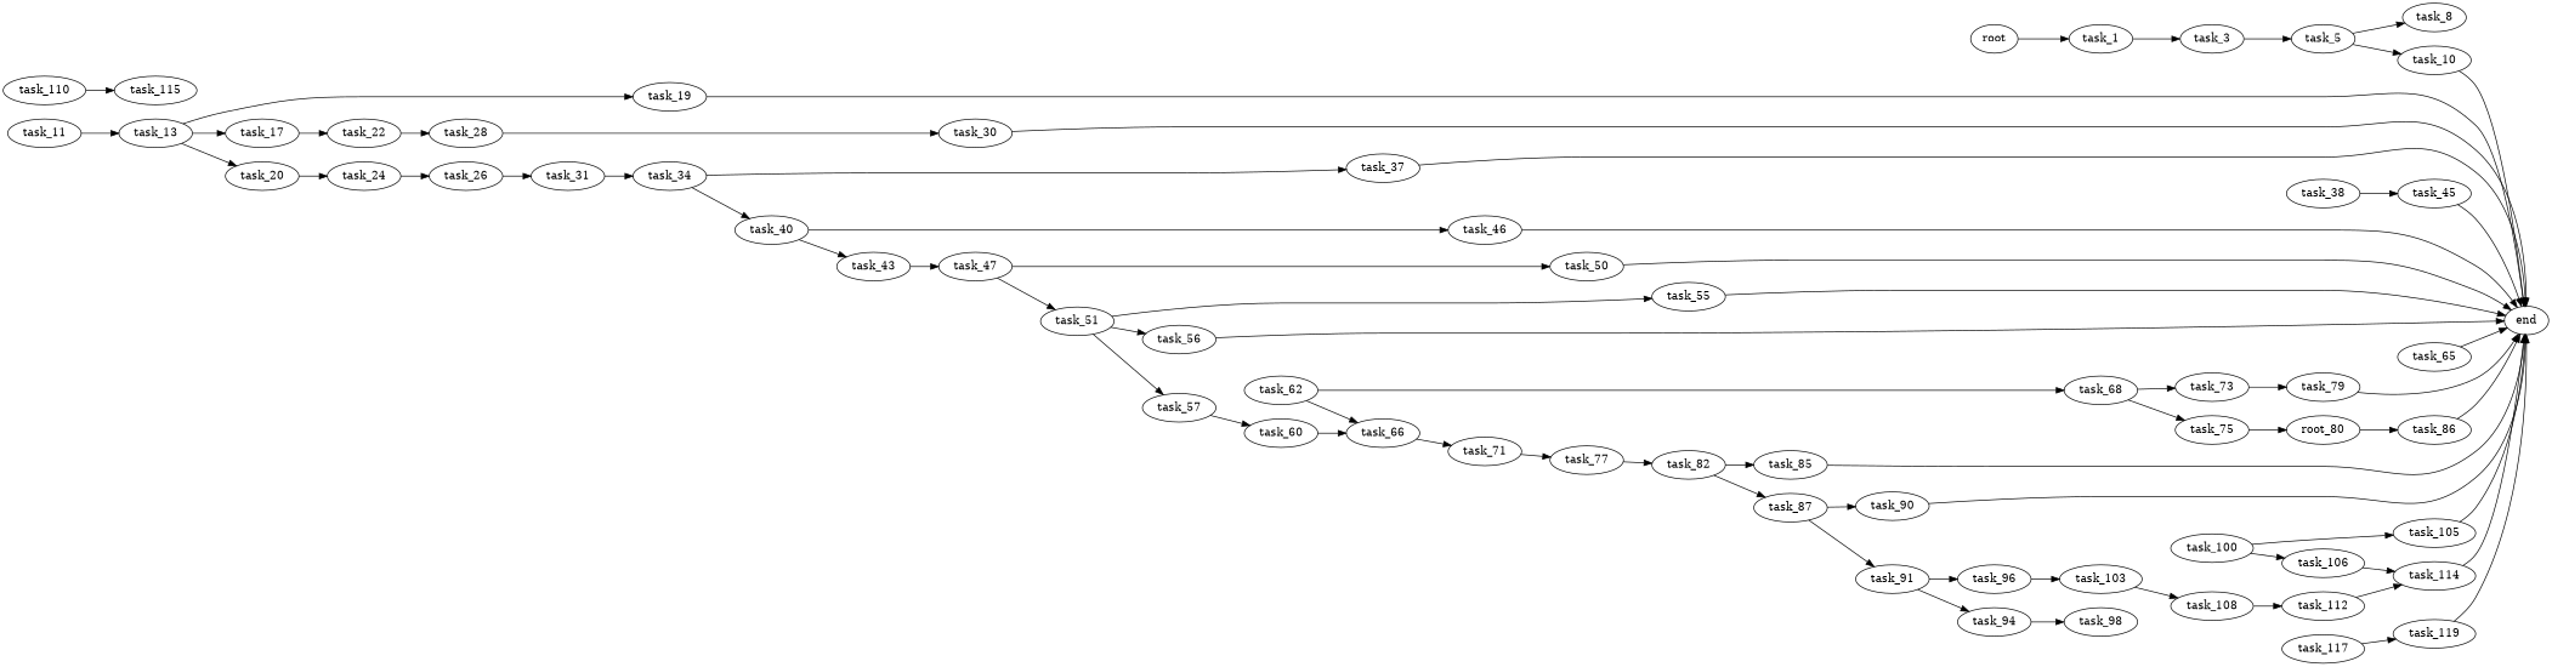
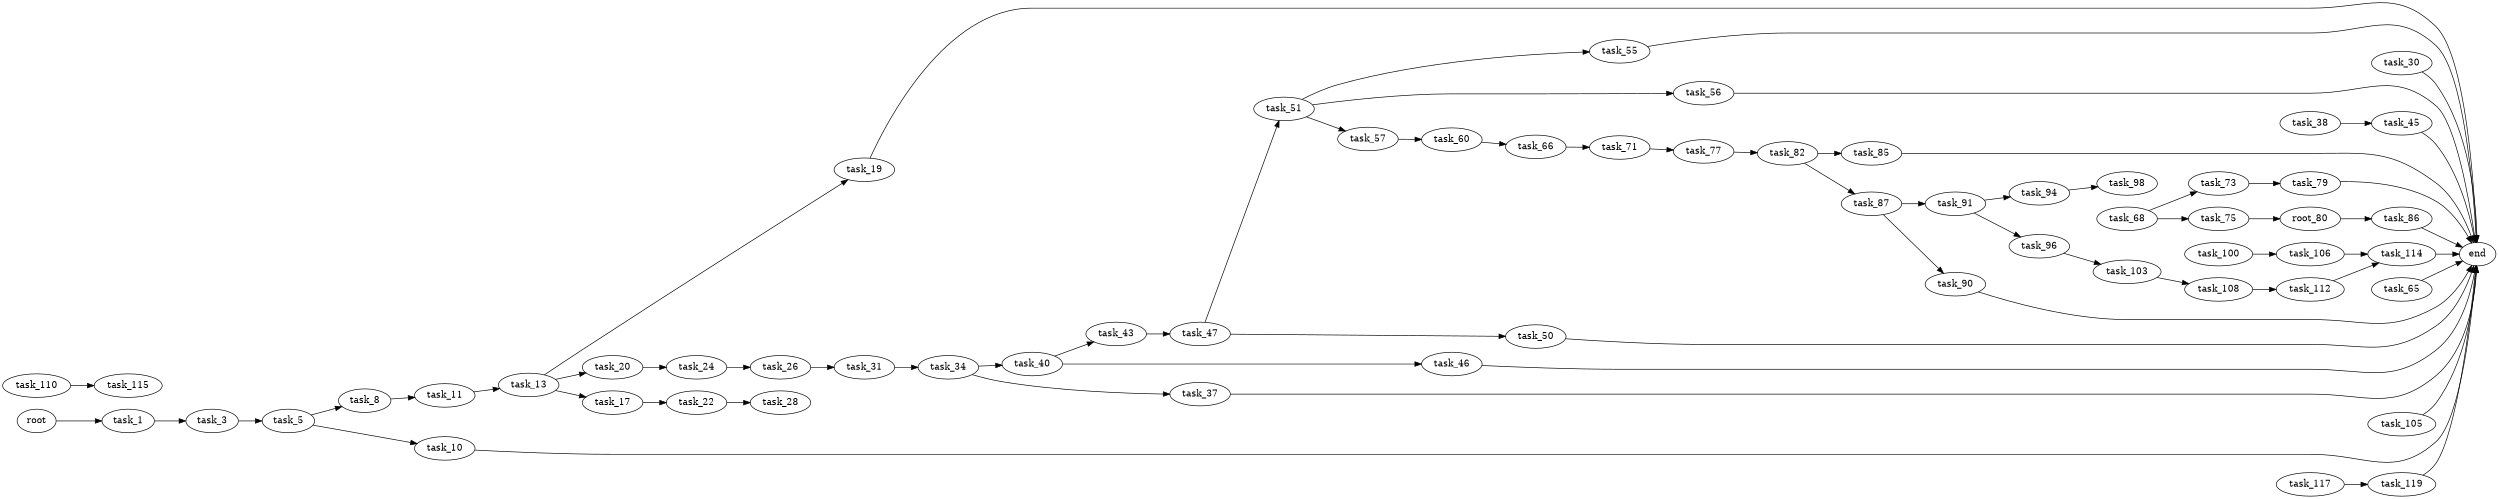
  digraph {
    rankdir=LR
    root
    task_1
    task_3
    task_5
    task_8
    task_10
    task_11
    end
    task_13
    task_17
    task_19
    task_20
    task_22
    task_24
    task_28
    task_26
    task_30
    task_31
    task_34
    task_37
    task_40
    task_38
    task_45
    task_43
    task_46
    task_47
    task_50
    task_51
    task_55
    task_56
    task_57
    task_60
    task_66
-   task_62
    task_68
    task_65
    task_71
    task_73
    task_75
    task_77
    task_79
    n42 [label=root_80]
    task_82
    task_86
    task_85
    task_87
    task_90
    task_91
    task_94
    task_96
    task_98
    task_103
    task_108
    task_100
    task_105
    task_106
    task_114
    task_112
    task_110
    task_115
    task_117
    task_119
    root -> task_1
    task_1 -> task_3
    task_3 -> task_5
    task_5 -> task_8
    task_5 -> task_10
+   task_8 -> task_11
    task_10 -> end
    task_11 -> task_13
    task_13 -> task_17
    task_13 -> task_19
    task_13 -> task_20
    task_17 -> task_22
    task_19 -> end
    task_20 -> task_24
    task_22 -> task_28
    task_24 -> task_26
-   task_28 -> task_30
    task_26 -> task_31
    task_30 -> end
    task_31 -> task_34
    task_34 -> task_37
    task_34 -> task_40
    task_37 -> end
    task_40 -> task_43
    task_40 -> task_46
    task_38 -> task_45
    task_45 -> end
    task_43 -> task_47
    task_46 -> end
    task_47 -> task_50
    task_47 -> task_51
    task_50 -> end
    task_51 -> task_55
    task_51 -> task_56
    task_51 -> task_57
    task_55 -> end
    task_56 -> end
    task_57 -> task_60
    task_60 -> task_66
    task_66 -> task_71
-   task_62 -> task_66
-   task_62 -> task_68
    task_68 -> task_73
    task_68 -> task_75
    task_65 -> end
    task_71 -> task_77
    task_73 -> task_79
    task_75 -> n42
    task_77 -> task_82
    task_79 -> end
    n42 -> task_86
    task_82 -> task_85
    task_82 -> task_87
    task_86 -> end
    task_85 -> end
    task_87 -> task_90
    task_87 -> task_91
    task_90 -> end
    task_91 -> task_94
    task_91 -> task_96
    task_94 -> task_98
    task_96 -> task_103
    task_103 -> task_108
    task_108 -> task_112
-   task_100 -> task_105
    task_100 -> task_106
    task_105 -> end
    task_106 -> task_114
    task_114 -> end
    task_112 -> task_114
    task_110 -> task_115
    task_117 -> task_119
    task_119 -> end
  }
